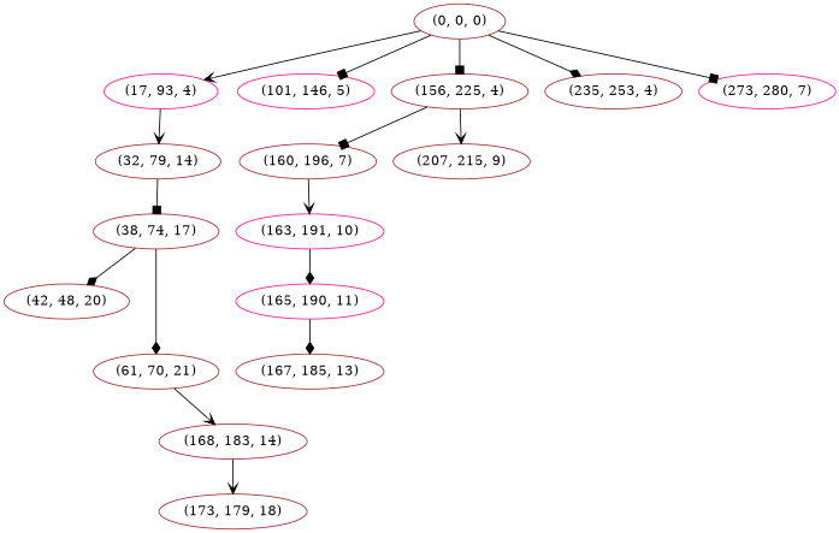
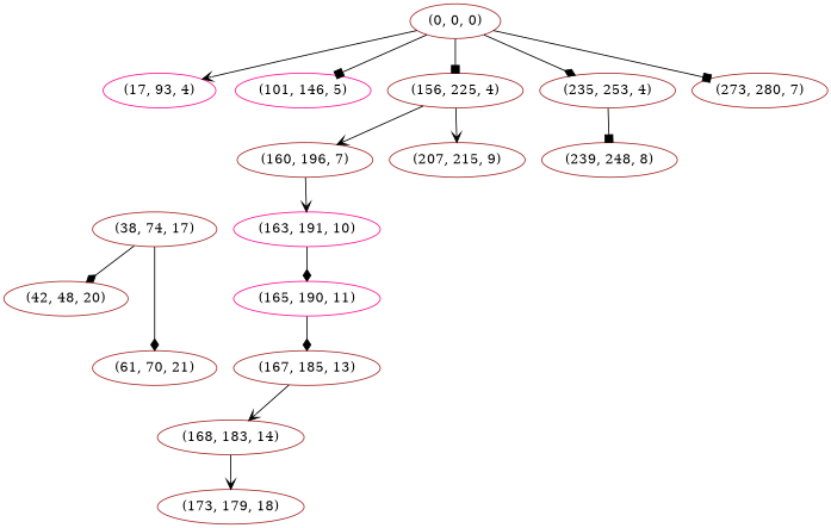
  digraph {
    node [color=brown]
    edge [arrowhead=vee]
    "(17, 93, 4)" [color=deeppink]
    "(0, 0, 0)"
    "(101, 146, 5)" [color=deeppink]
    n4 [label="(156, 225, 4)"]
    "(235, 253, 4)"
-   "(273, 280, 7)" [color=deeppink]
-   "(32, 79, 14)"
+   "(273, 280, 7)"
    "(160, 196, 7)"
    "(207, 215, 9)"
+   "(239, 248, 8)"
    "(38, 74, 17)"
    "(42, 48, 20)"
    "(61, 70, 21)"
    "(163, 191, 10)" [color=deeppink]
    "(165, 190, 11)" [color=deeppink]
    "(167, 185, 13)"
    "(168, 183, 14)"
    "(173, 179, 18)"
-   "(17, 93, 4)" -> "(32, 79, 14)"
    "(0, 0, 0)" -> "(17, 93, 4)"
    "(0, 0, 0)" -> "(101, 146, 5)" [arrowhead=box]
    "(0, 0, 0)" -> n4 [arrowhead=box]
    "(0, 0, 0)" -> "(235, 253, 4)" [arrowhead=diamond]
    "(0, 0, 0)" -> "(273, 280, 7)" [arrowhead=box]
-   n4 -> "(160, 196, 7)" [arrowhead=box]
+   n4 -> "(160, 196, 7)"
    n4 -> "(207, 215, 9)"
-   "(32, 79, 14)" -> "(38, 74, 17)" [arrowhead=box]
+   "(235, 253, 4)" -> "(239, 248, 8)" [arrowhead=box]
    "(160, 196, 7)" -> "(163, 191, 10)"
    "(38, 74, 17)" -> "(42, 48, 20)" [arrowhead=diamond]
    "(38, 74, 17)" -> "(61, 70, 21)" [arrowhead=diamond]
    "(163, 191, 10)" -> "(165, 190, 11)" [arrowhead=diamond]
    "(165, 190, 11)" -> "(167, 185, 13)" [arrowhead=diamond]
-   "(61, 70, 21)" -> "(168, 183, 14)"
+   "(167, 185, 13)" -> "(168, 183, 14)"
    "(168, 183, 14)" -> "(173, 179, 18)"
  }
